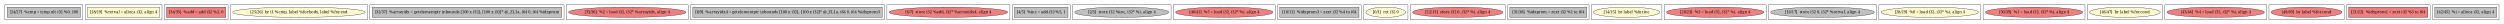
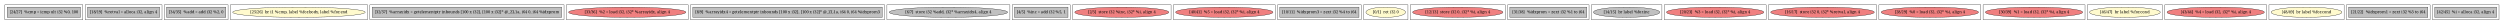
  digraph {
    fontname="Noto Serif"
    node [fillcolor=grey shape=ellipse style=filled fontname="Noto Serif"]
    n1 [label="[24/27]  %cmp = icmp ult i32 %0, 100" shape=rectangle]
-   n2 [fillcolor=lemonchiffon label="[18/19]  %retval = alloca i32, align 4" shape=rectangle]
-   n3 [fillcolor=lightcoral label="[34/35]  %add = add i32 %2, 0" shape=rectangle]
+   n2 [label="[18/19]  %retval = alloca i32, align 4" shape=rectangle]
+   n3 [label="[34/35]  %add = add i32 %2, 0" shape=rectangle]
    n4 [fillcolor=lemonchiffon label="[25/26]  br i1 %cmp, label %for.body, label %for.end"]
    n5 [label="[32/37]  %arrayidx = getelementptr inbounds [100 x i32], [100 x i32]* @_ZL1a, i64 0, i64 %idxprom" shape=rectangle]
    n6 [fillcolor=lightcoral label="[33/36]  %2 = load i32, i32* %arrayidx, align 4"]
    n7 [label="[8/9]  %arrayidx4 = getelementptr inbounds [100 x i32], [100 x i32]* @_ZL1a, i64 0, i64 %idxprom3" shape=rectangle]
-   n8 [fillcolor=lightcoral label="[6/7]  store i32 %add, i32* %arrayidx4, align 4"]
+   n8 [label="[6/7]  store i32 %add, i32* %arrayidx4, align 4"]
    n9 [label="[4/5]  %inc = add i32 %5, 1" shape=rectangle]
-   n10 [label="[2/3]  store i32 %inc, i32* %i, align 4"]
+   n10 [fillcolor=lightcoral label="[2/3]  store i32 %inc, i32* %i, align 4"]
    n11 [fillcolor=lightcoral label="[40/41]  %5 = load i32, i32* %i, align 4"]
    n12 [label="[10/11]  %idxprom3 = zext i32 %4 to i64" shape=rectangle]
    n13 [fillcolor=lemonchiffon label="[0/1]  ret i32 0"]
    n14 [fillcolor=lightcoral label="[12/13]  store i32 0, i32* %i, align 4"]
    n15 [label="[31/38]  %idxprom = zext i32 %1 to i64" shape=rectangle]
-   n16 [fillcolor=lemonchiffon label="[14/15]  br label %for.inc"]
+   n16 [label="[14/15]  br label %for.inc"]
    n17 [fillcolor=lightcoral label="[20/23]  %3 = load i32, i32* %i, align 4"]
-   n18 [label="[16/17]  store i32 0, i32* %retval, align 4"]
-   n19 [fillcolor=lemonchiffon label="[28/29]  %0 = load i32, i32* %i, align 4"]
+   n18 [fillcolor=lightcoral label="[16/17]  store i32 0, i32* %retval, align 4"]
+   n19 [fillcolor=lightcoral label="[28/29]  %0 = load i32, i32* %i, align 4"]
    n20 [fillcolor=lightcoral label="[30/39]  %1 = load i32, i32* %i, align 4"]
    n21 [fillcolor=lemonchiffon label="[46/47]  br label %for.cond"]
    n22 [fillcolor=lightcoral label="[43/44]  %4 = load i32, i32* %i, align 4"]
-   n23 [fillcolor=lightcoral label="[48/49]  br label %for.cond"]
-   n24 [fillcolor=lightcoral label="[21/22]  %idxprom1 = zext i32 %3 to i64" shape=rectangle]
+   n23 [fillcolor=lemonchiffon label="[48/49]  br label %for.cond"]
+   n24 [label="[21/22]  %idxprom1 = zext i32 %3 to i64" shape=rectangle]
    n25 [label="[42/45]  %i = alloca i32, align 4" shape=rectangle]
    subgraph cluster_1 {
      n1
    }
    subgraph cluster_2 {
      n2
    }
    subgraph cluster_3 {
      n3
    }
    subgraph cluster_4 {
      n4
    }
    subgraph cluster_5 {
      n5
    }
    subgraph cluster_6 {
      n6
    }
    subgraph cluster_7 {
      n7
    }
    subgraph cluster_8 {
      n8
    }
    subgraph cluster_9 {
      n9
    }
    subgraph cluster_10 {
      n10
    }
    subgraph cluster_11 {
      n11
    }
    subgraph cluster_12 {
      n12
    }
    subgraph cluster_13 {
      n13
    }
    subgraph cluster_14 {
      n14
    }
    subgraph cluster_15 {
      n15
    }
    subgraph cluster_16 {
      n16
    }
    subgraph cluster_17 {
      n17
    }
    subgraph cluster_18 {
      n18
    }
    subgraph cluster_19 {
      n19
    }
    subgraph cluster_20 {
      n20
    }
    subgraph cluster_21 {
      n21
    }
    subgraph cluster_22 {
      n22
    }
    subgraph cluster_23 {
      n23
    }
    subgraph cluster_24 {
      n24
    }
    subgraph cluster_25 {
      n25
    }
  }
